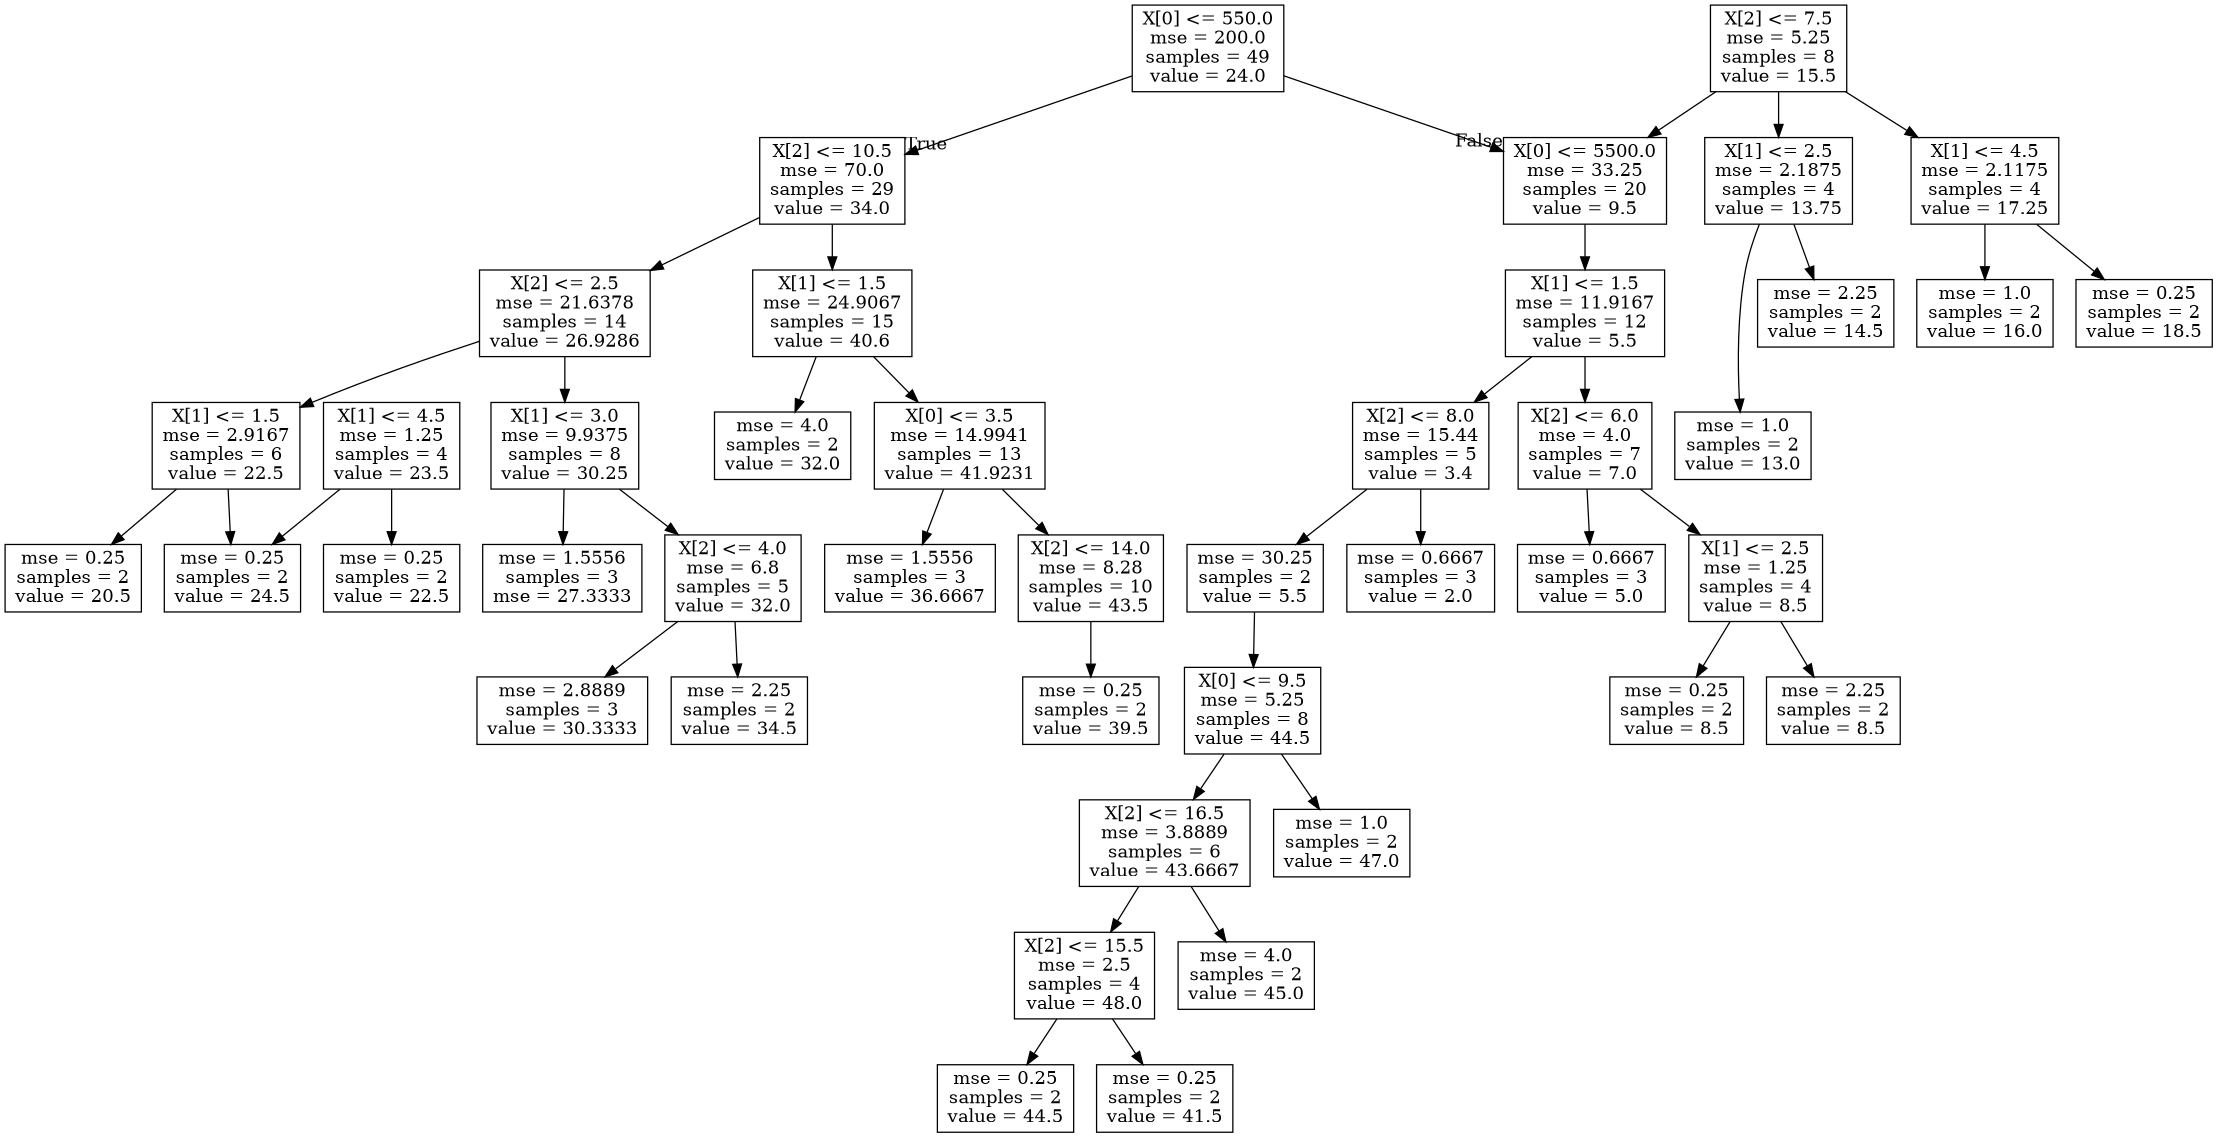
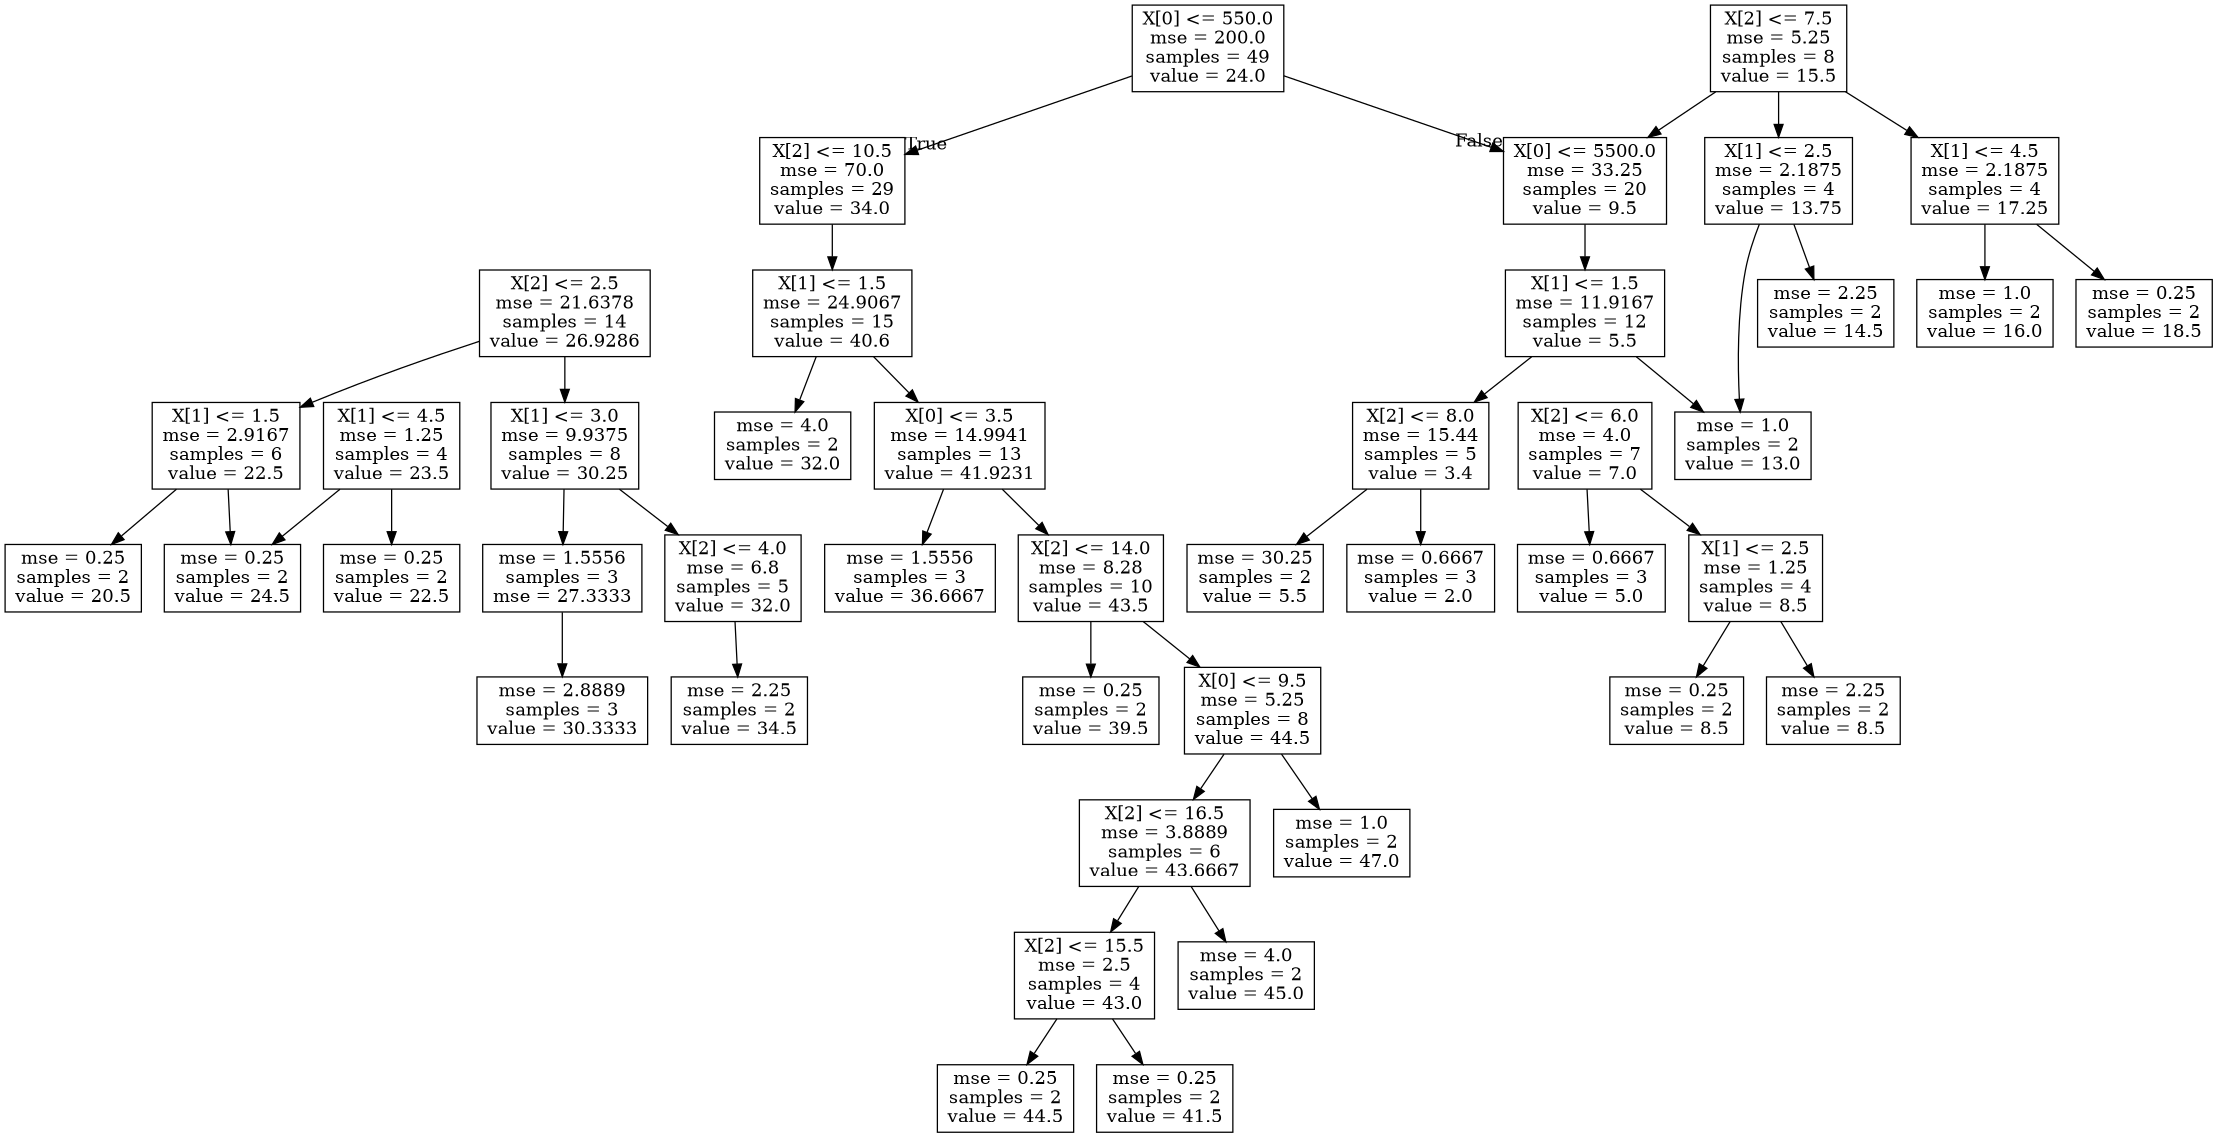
  digraph {
    node [shape=box]
    n1 [label="X[0] <= 550.0\nmse = 200.0\nsamples = 49\nvalue = 24.0"]
    n2 [label="X[2] <= 10.5\nmse = 70.0\nsamples = 29\nvalue = 34.0"]
    n3 [label="X[0] <= 5500.0\nmse = 33.25\nsamples = 20\nvalue = 9.5"]
    n4 [label="X[2] <= 2.5\nmse = 21.6378\nsamples = 14\nvalue = 26.9286"]
    n5 [label="X[1] <= 1.5\nmse = 24.9067\nsamples = 15\nvalue = 40.6"]
    n6 [label="X[1] <= 1.5\nmse = 11.9167\nsamples = 12\nvalue = 5.5"]
    n7 [label="X[1] <= 1.5\nmse = 2.9167\nsamples = 6\nvalue = 22.5"]
    n8 [label="X[1] <= 3.0\nmse = 9.9375\nsamples = 8\nvalue = 30.25"]
    n9 [label="mse = 4.0\nsamples = 2\nvalue = 32.0"]
    n10 [label="X[0] <= 3.5\nmse = 14.9941\nsamples = 13\nvalue = 41.9231"]
    n11 [label="mse = 0.25\nsamples = 2\nvalue = 20.5"]
    n12 [label="mse = 0.25\nsamples = 2\nvalue = 24.5"]
    n13 [label="mse = 1.5556\nsamples = 3\nmse = 27.3333"]
    n14 [label="X[2] <= 4.0\nmse = 6.8\nsamples = 5\nvalue = 32.0"]
    n15 [label="X[1] <= 4.5\nmse = 1.25\nsamples = 4\nvalue = 23.5"]
    n16 [label="mse = 0.25\nsamples = 2\nvalue = 22.5"]
    n17 [label="mse = 2.8889\nsamples = 3\nvalue = 30.3333"]
    n18 [label="mse = 2.25\nsamples = 2\nvalue = 34.5"]
    n19 [label="mse = 1.5556\nsamples = 3\nvalue = 36.6667"]
    n20 [label="X[2] <= 14.0\nmse = 8.28\nsamples = 10\nvalue = 43.5"]
    n21 [label="mse = 0.25\nsamples = 2\nvalue = 39.5"]
    n22 [label="X[0] <= 9.5\nmse = 5.25\nsamples = 8\nvalue = 44.5"]
    n23 [label="X[2] <= 16.5\nmse = 3.8889\nsamples = 6\nvalue = 43.6667"]
    n24 [label="mse = 1.0\nsamples = 2\nvalue = 47.0"]
-   n25 [label="X[2] <= 15.5\nmse = 2.5\nsamples = 4\nvalue = 48.0"]
+   n25 [label="X[2] <= 15.5\nmse = 2.5\nsamples = 4\nvalue = 43.0"]
    n26 [label="mse = 4.0\nsamples = 2\nvalue = 45.0"]
    n27 [label="mse = 0.25\nsamples = 2\nvalue = 44.5"]
    n28 [label="mse = 0.25\nsamples = 2\nvalue = 41.5"]
    n29 [label="X[2] <= 7.5\nmse = 5.25\nsamples = 8\nvalue = 15.5"]
    n30 [label="X[1] <= 2.5\nmse = 2.1875\nsamples = 4\nvalue = 13.75"]
-   n31 [label="X[1] <= 4.5\nmse = 2.1175\nsamples = 4\nvalue = 17.25"]
+   n31 [label="X[1] <= 4.5\nmse = 2.1875\nsamples = 4\nvalue = 17.25"]
    n32 [label="X[2] <= 8.0\nmse = 15.44\nsamples = 5\nvalue = 3.4"]
    n33 [label="X[2] <= 6.0\nmse = 4.0\nsamples = 7\nvalue = 7.0"]
    n34 [label="mse = 1.0\nsamples = 2\nvalue = 13.0"]
    n35 [label="mse = 2.25\nsamples = 2\nvalue = 14.5"]
    n36 [label="mse = 1.0\nsamples = 2\nvalue = 16.0"]
    n37 [label="mse = 0.25\nsamples = 2\nvalue = 18.5"]
    n38 [label="mse = 30.25\nsamples = 2\nvalue = 5.5"]
    n39 [label="mse = 0.6667\nsamples = 3\nvalue = 2.0"]
    n40 [label="mse = 0.6667\nsamples = 3\nvalue = 5.0"]
    n41 [label="X[1] <= 2.5\nmse = 1.25\nsamples = 4\nvalue = 8.5"]
    n42 [label="mse = 0.25\nsamples = 2\nvalue = 8.5"]
    n43 [label="mse = 2.25\nsamples = 2\nvalue = 8.5"]
    n1 -> n2 [headlabel=True labelangle=45 labeldistance=2.5]
    n1 -> n3 [headlabel=False labelangle=-45 labeldistance=2.5]
-   n2 -> n4
    n2 -> n5
    n3 -> n6
    n4 -> n7
    n4 -> n8
    n5 -> n9
    n5 -> n10
    n6 -> n32
-   n6 -> n33
+   n6 -> n34
    n7 -> n11
    n7 -> n12
    n8 -> n13
    n8 -> n14
    n10 -> n19
    n10 -> n20
-   n14 -> n17
+   n13 -> n17
    n14 -> n18
    n15 -> n12
    n15 -> n16
    n20 -> n21
-   n38 -> n22
+   n20 -> n22
    n22 -> n23
    n22 -> n24
    n23 -> n25
    n23 -> n26
    n25 -> n27
    n25 -> n28
    n29 -> n3
    n29 -> n30
    n29 -> n31
    n30 -> n34
    n30 -> n35
    n31 -> n36
    n31 -> n37
    n32 -> n38
    n32 -> n39
    n33 -> n40
    n33 -> n41
    n41 -> n42
    n41 -> n43
  }
